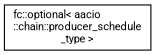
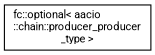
  digraph {
    rankdir=LR
    fontname=Roboto
-   n1 [color=black fillcolor=white fontname=Roboto fontsize=10 height=0.2 label="fc::optional\< aacio\l::chain::producer_schedule\l_type \>" shape=record style=filled width=0.4]
+   n1 [color=black fillcolor=white fontname=Roboto fontsize=10 height=0.2 label="fc::optional\< aacio\l::chain::producer_producer\l_type \>" shape=record style=filled width=0.4]
  }
